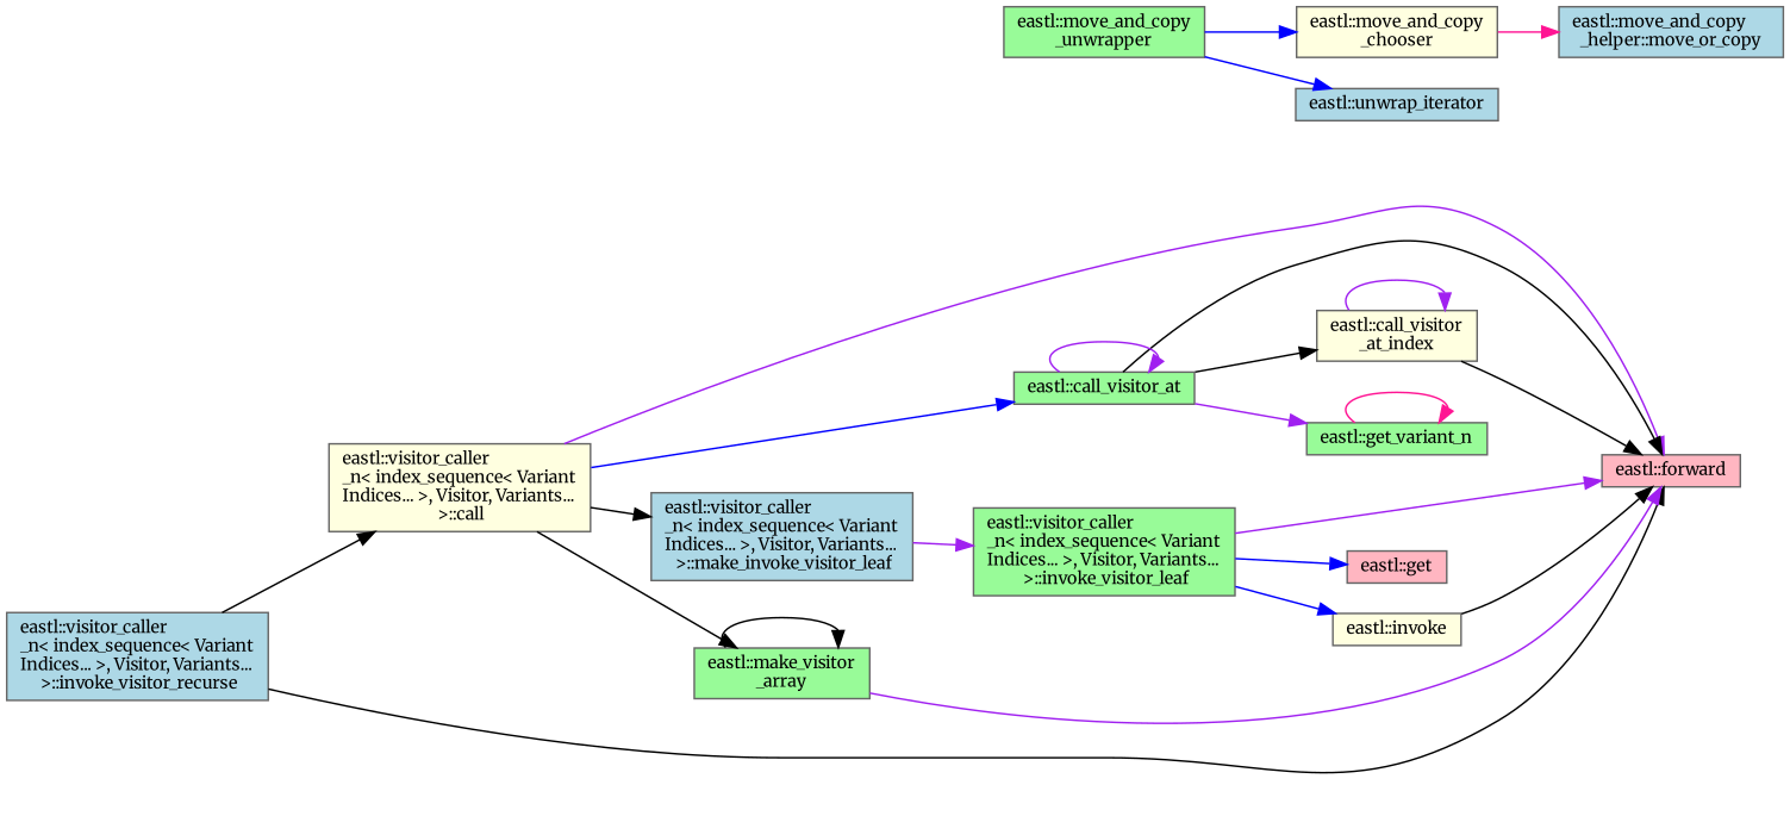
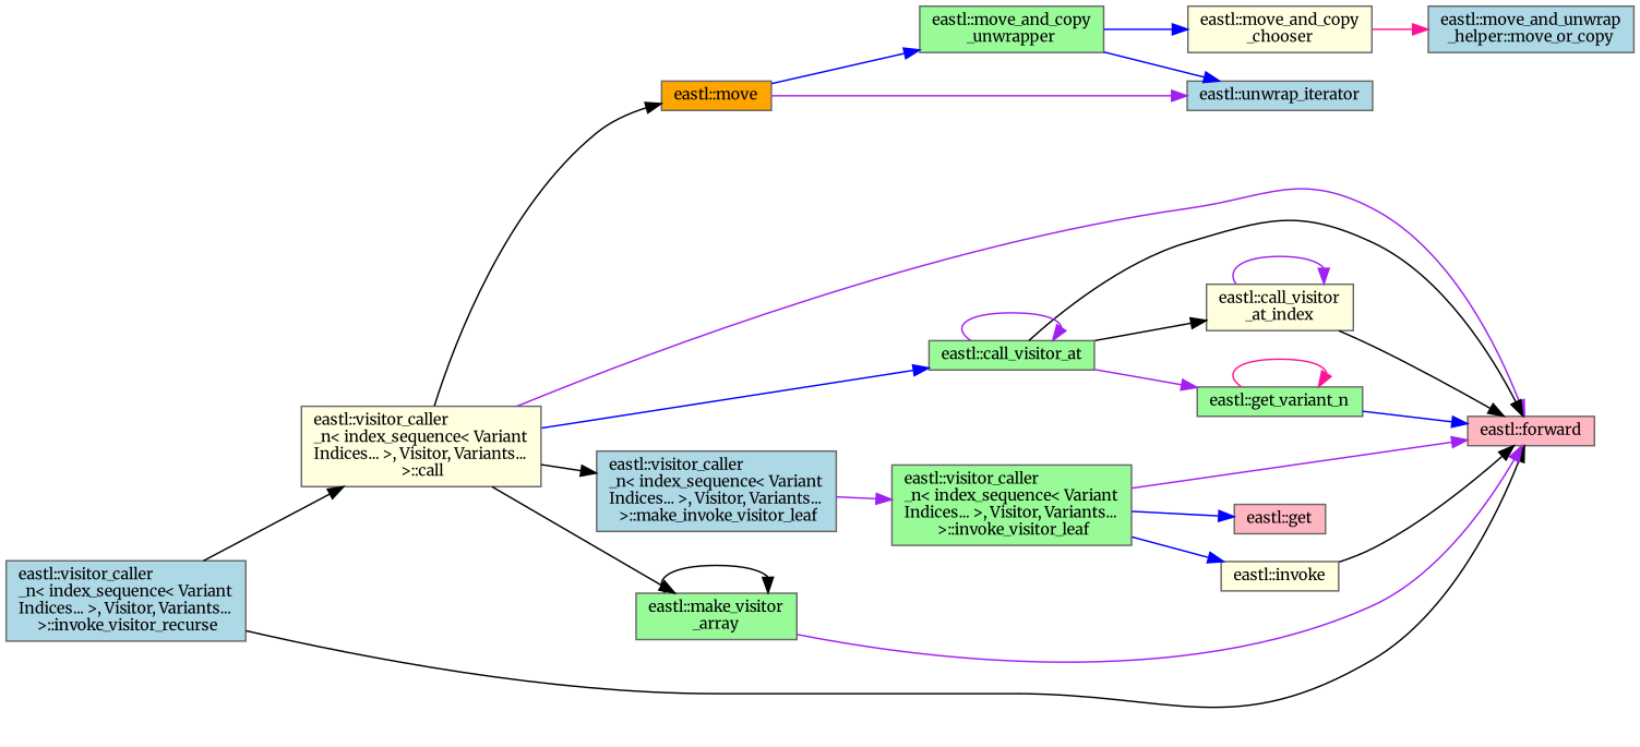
  digraph {
    fontname=Merriweather
    rankdir=LR
    node [color=grey40 fillcolor=palegreen fontname=Merriweather fontsize=10 shape=box style=filled]
    edge [color=black fontname=Merriweather fontsize=10 labelfontname=Helvetica labelfontsize=10 style=solid]
    n1 [color=gray40 fillcolor=lightblue fontcolor=black height=0.2 label="eastl::visitor_caller\l_n\< index_sequence\< Variant\lIndices... \>, Visitor, Variants...\l \>::invoke_visitor_recurse" width=0.4]
    n2 [fillcolor=lightyellow height=0.2 label="eastl::visitor_caller\l_n\< index_sequence\< Variant\lIndices... \>, Visitor, Variants...\l \>::call" width=0.4]
    n3 [fillcolor=lightpink height=0.2 label="eastl::forward" width=0.4]
    n4 [height=0.2 label="eastl::call_visitor_at" width=0.4]
    n5 [fillcolor=lightblue height=0.2 label="eastl::visitor_caller\l_n\< index_sequence\< Variant\lIndices... \>, Visitor, Variants...\l \>::make_invoke_visitor_leaf" width=0.4]
    n6 [height=0.2 label="eastl::make_visitor\l_array" width=0.4]
+   n7 [fillcolor=orange height=0.2 label="eastl::move" width=0.4]
    n8 [fillcolor=lightyellow height=0.2 label="eastl::call_visitor\l_at_index" width=0.4]
    n9 [height=0.2 label="eastl::get_variant_n" width=0.4]
    n10 [height=0.2 label="eastl::visitor_caller\l_n\< index_sequence\< Variant\lIndices... \>, Visitor, Variants...\l \>::invoke_visitor_leaf" width=0.4]
    n11 [height=0.2 label="eastl::move_and_copy\l_unwrapper" width=0.4]
    n12 [fillcolor=lightblue height=0.2 label="eastl::unwrap_iterator" width=0.4]
    n13 [fillcolor=lightpink height=0.2 label="eastl::get" width=0.4]
    n14 [fillcolor=lightyellow height=0.2 label="eastl::invoke" width=0.4]
    n15 [fillcolor=lightyellow height=0.2 label="eastl::move_and_copy\l_chooser" width=0.4]
-   n16 [fillcolor=lightblue height=0.2 label="eastl::move_and_copy\l_helper::move_or_copy" width=0.4]
+   n16 [fillcolor=lightblue height=0.2 label="eastl::move_and_unwrap\l_helper::move_or_copy" width=0.4]
    n1 -> n2
    n1 -> n3
    n2 -> n3 [color=purple]
    n2 -> n4 [color=blue]
    n2 -> n5
    n2 -> n6
+   n2 -> n7
    n4 -> n3
    n4 -> n4 [color=purple]
    n4 -> n8
    n4 -> n9 [color=purple]
    n5 -> n10 [color=purple]
    n6 -> n3 [color=purple]
    n6 -> n6
+   n7 -> n11 [color=blue]
+   n7 -> n12 [color=purple]
    n8 -> n3
    n8 -> n8 [color=purple]
+   n9 -> n3 [color=blue]
    n9 -> n9 [color=deeppink]
    n10 -> n3 [color=purple]
    n10 -> n13 [color=blue]
    n10 -> n14 [color=blue]
    n11 -> n12 [color=blue]
    n11 -> n15 [color=blue]
    n14 -> n3
    n15 -> n16 [color=deeppink]
  }
